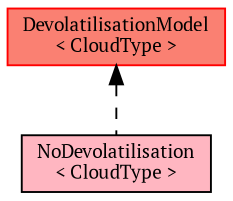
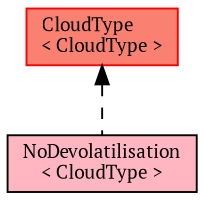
  digraph {
    fontname="PT Serif"
    node [fontname="PT Serif" fontsize=10 shape=record style=filled]
    n1 [color=black fillcolor=lightpink fontcolor=black height=0.2 label="NoDevolatilisation\l\< CloudType \>" width=0.4]
-   n2 [color=red height=0.2 label="DevolatilisationModel\l\< CloudType \>" width=0.4 fillcolor=salmon]
+   n2 [color=red height=0.2 label="CloudType\l\< CloudType \>" width=0.4 fillcolor=salmon]
    n2 -> n1 [color=black dir=back fontname="PT Serif" fontsize=10 labelfontname=Helvetica labelfontsize=10 style=dashed]
  }
